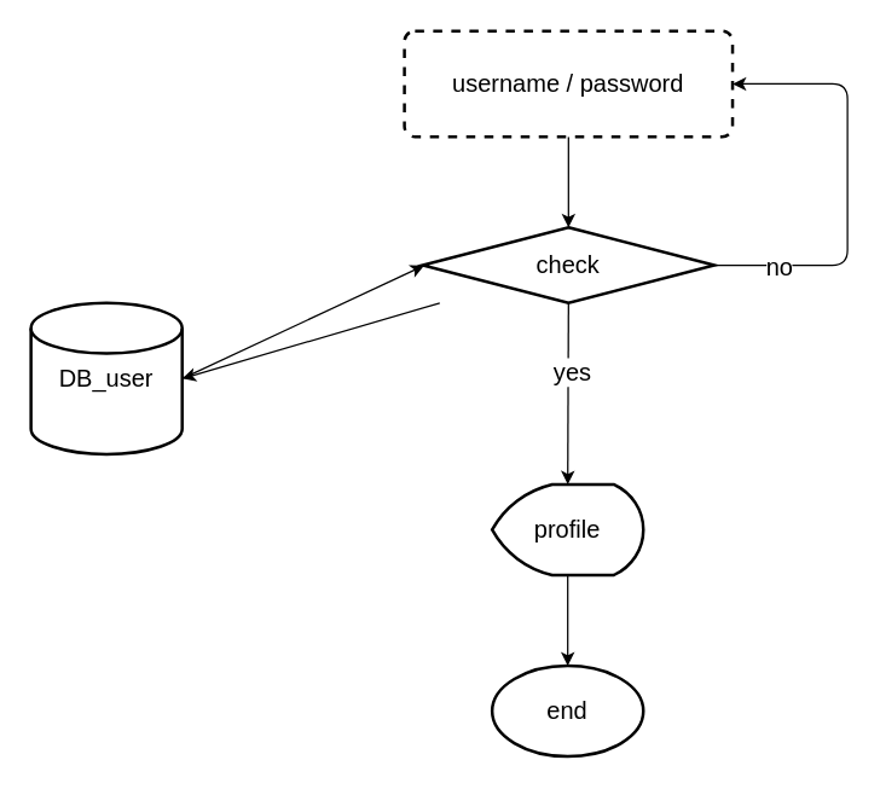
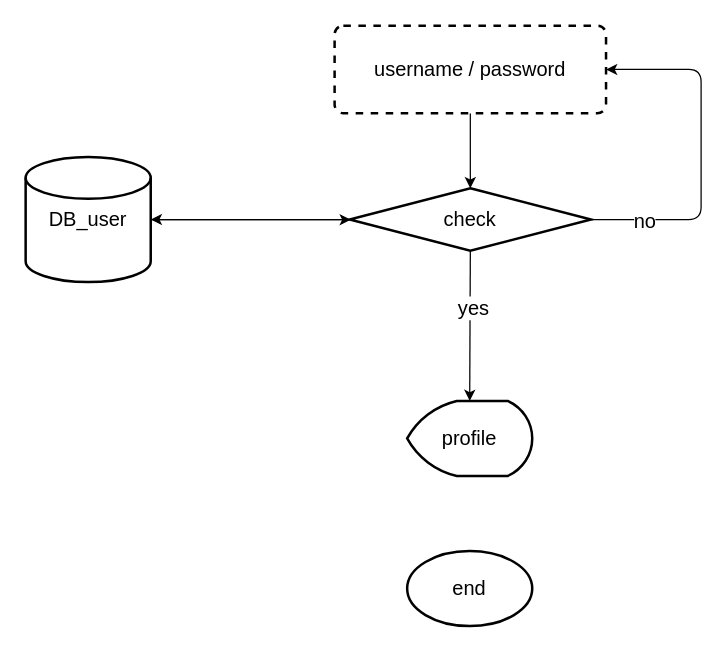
  <mxCell id="0" />
  <mxCell id="1" parent="0" />
  <mxCell id="2" style="edgeStyle=none;html=1;exitX=0.5;exitY=1;exitDx=0;exitDy=0;fontSize=16;" edge="1" parent="1" source="3" target="8"><mxGeometry relative="1" as="geometry" /></mxCell>
  <mxCell id="3" value="username / password" style="rounded=1;whiteSpace=wrap;html=1;absoluteArcSize=1;arcSize=14;strokeWidth=2;fontSize=16;dashed=1;" vertex="1" parent="1"><mxGeometry x="267" y="20" width="217" height="70" as="geometry" /></mxCell>
  <mxCell id="4" style="edgeStyle=none;html=1;entryX=1;entryY=0.5;entryDx=0;entryDy=0;fontSize=16;" edge="1" parent="1" source="8" target="3"><mxGeometry relative="1" as="geometry"><Array as="points"><mxPoint x="560" y="175" /><mxPoint x="560" y="55" /></Array></mxGeometry></mxCell>
  <mxCell id="5" value="no" style="edgeLabel;html=1;align=center;verticalAlign=middle;resizable=0;points=[];fontSize=16;" vertex="1" connectable="0" parent="4"><mxGeometry x="-0.703" relative="1" as="geometry"><mxPoint as="offset" /></mxGeometry></mxCell>
  <mxCell id="6" style="edgeStyle=none;html=1;exitX=0.5;exitY=1;exitDx=0;exitDy=0;exitPerimeter=0;entryX=0.5;entryY=0;entryDx=0;entryDy=0;fontSize=16;entryPerimeter=0;" edge="1" parent="1" source="8" target="9"><mxGeometry relative="1" as="geometry"><mxPoint x="375.5" y="280" as="targetPoint" /></mxGeometry></mxCell>
  <mxCell id="7" value="yes" style="edgeLabel;html=1;align=center;verticalAlign=middle;resizable=0;points=[];fontSize=16;" vertex="1" connectable="0" parent="6"><mxGeometry x="-0.25" y="2" relative="1" as="geometry"><mxPoint as="offset" /></mxGeometry></mxCell>
  <mxCell id="8" value="check" style="strokeWidth=2;html=1;shape=mxgraph.flowchart.decision;whiteSpace=wrap;fontSize=16;" vertex="1" parent="1"><mxGeometry x="279" y="150" width="193" height="50" as="geometry" /></mxCell>
  <mxCell id="9" value="profile" style="strokeWidth=2;html=1;shape=mxgraph.flowchart.display;whiteSpace=wrap;fontSize=16;" vertex="1" parent="1"><mxGeometry x="325" y="320" width="100" height="60" as="geometry" /></mxCell>
  <mxCell id="10" style="edgeStyle=none;html=1;exitX=1;exitY=0.5;exitDx=0;exitDy=0;exitPerimeter=0;" edge="1" parent="1" source="11"><mxGeometry relative="1" as="geometry"><mxPoint x="280" y="175.143" as="targetPoint" /></mxGeometry></mxCell>
- <mxCell id="11" value="&lt;font style=&quot;font-size: 16px;&quot;&gt;DB_user&lt;/font&gt;" style="strokeWidth=2;html=1;shape=mxgraph.flowchart.database;whiteSpace=wrap;" vertex="1" parent="1"><mxGeometry x="20" y="200" width="100" height="100" as="geometry" /></mxCell>
+ <mxCell id="11" value="&lt;font style=&quot;font-size: 16px;&quot;&gt;DB_user&lt;/font&gt;" style="strokeWidth=2;html=1;shape=mxgraph.flowchart.database;whiteSpace=wrap;" vertex="1" parent="1"><mxGeometry x="20" y="125" width="100" height="100" as="geometry" /></mxCell>
  <mxCell id="12" style="edgeStyle=none;html=1;entryX=1;entryY=0.5;entryDx=0;entryDy=0;entryPerimeter=0;" edge="1" parent="1" source="8" target="11"><mxGeometry relative="1" as="geometry" /></mxCell>
  <mxCell id="13" value="end" style="strokeWidth=2;html=1;shape=mxgraph.flowchart.start_1;whiteSpace=wrap;fontSize=16;" vertex="1" parent="1"><mxGeometry x="325" y="440" width="100" height="60" as="geometry" /></mxCell>
- <mxCell id="14" style="edgeStyle=none;html=1;exitX=0.5;exitY=1;exitDx=0;exitDy=0;exitPerimeter=0;entryX=0.5;entryY=0;entryDx=0;entryDy=0;entryPerimeter=0;" edge="1" parent="1" source="9" target="13"><mxGeometry relative="1" as="geometry" /></mxCell>
